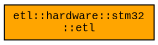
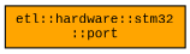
  digraph {
    rankdir=LR
    fontname="Liberation Mono"
-   n1 [color=black fillcolor=orange fontname="Liberation Mono" fontsize=10 height=0.2 label="etl::hardware::stm32\l::etl" shape=record style=filled width=0.4]
+   n1 [color=black fillcolor=orange fontname="Liberation Mono" fontsize=10 height=0.2 label="etl::hardware::stm32\l::port" shape=record style=filled width=0.4]
  }
